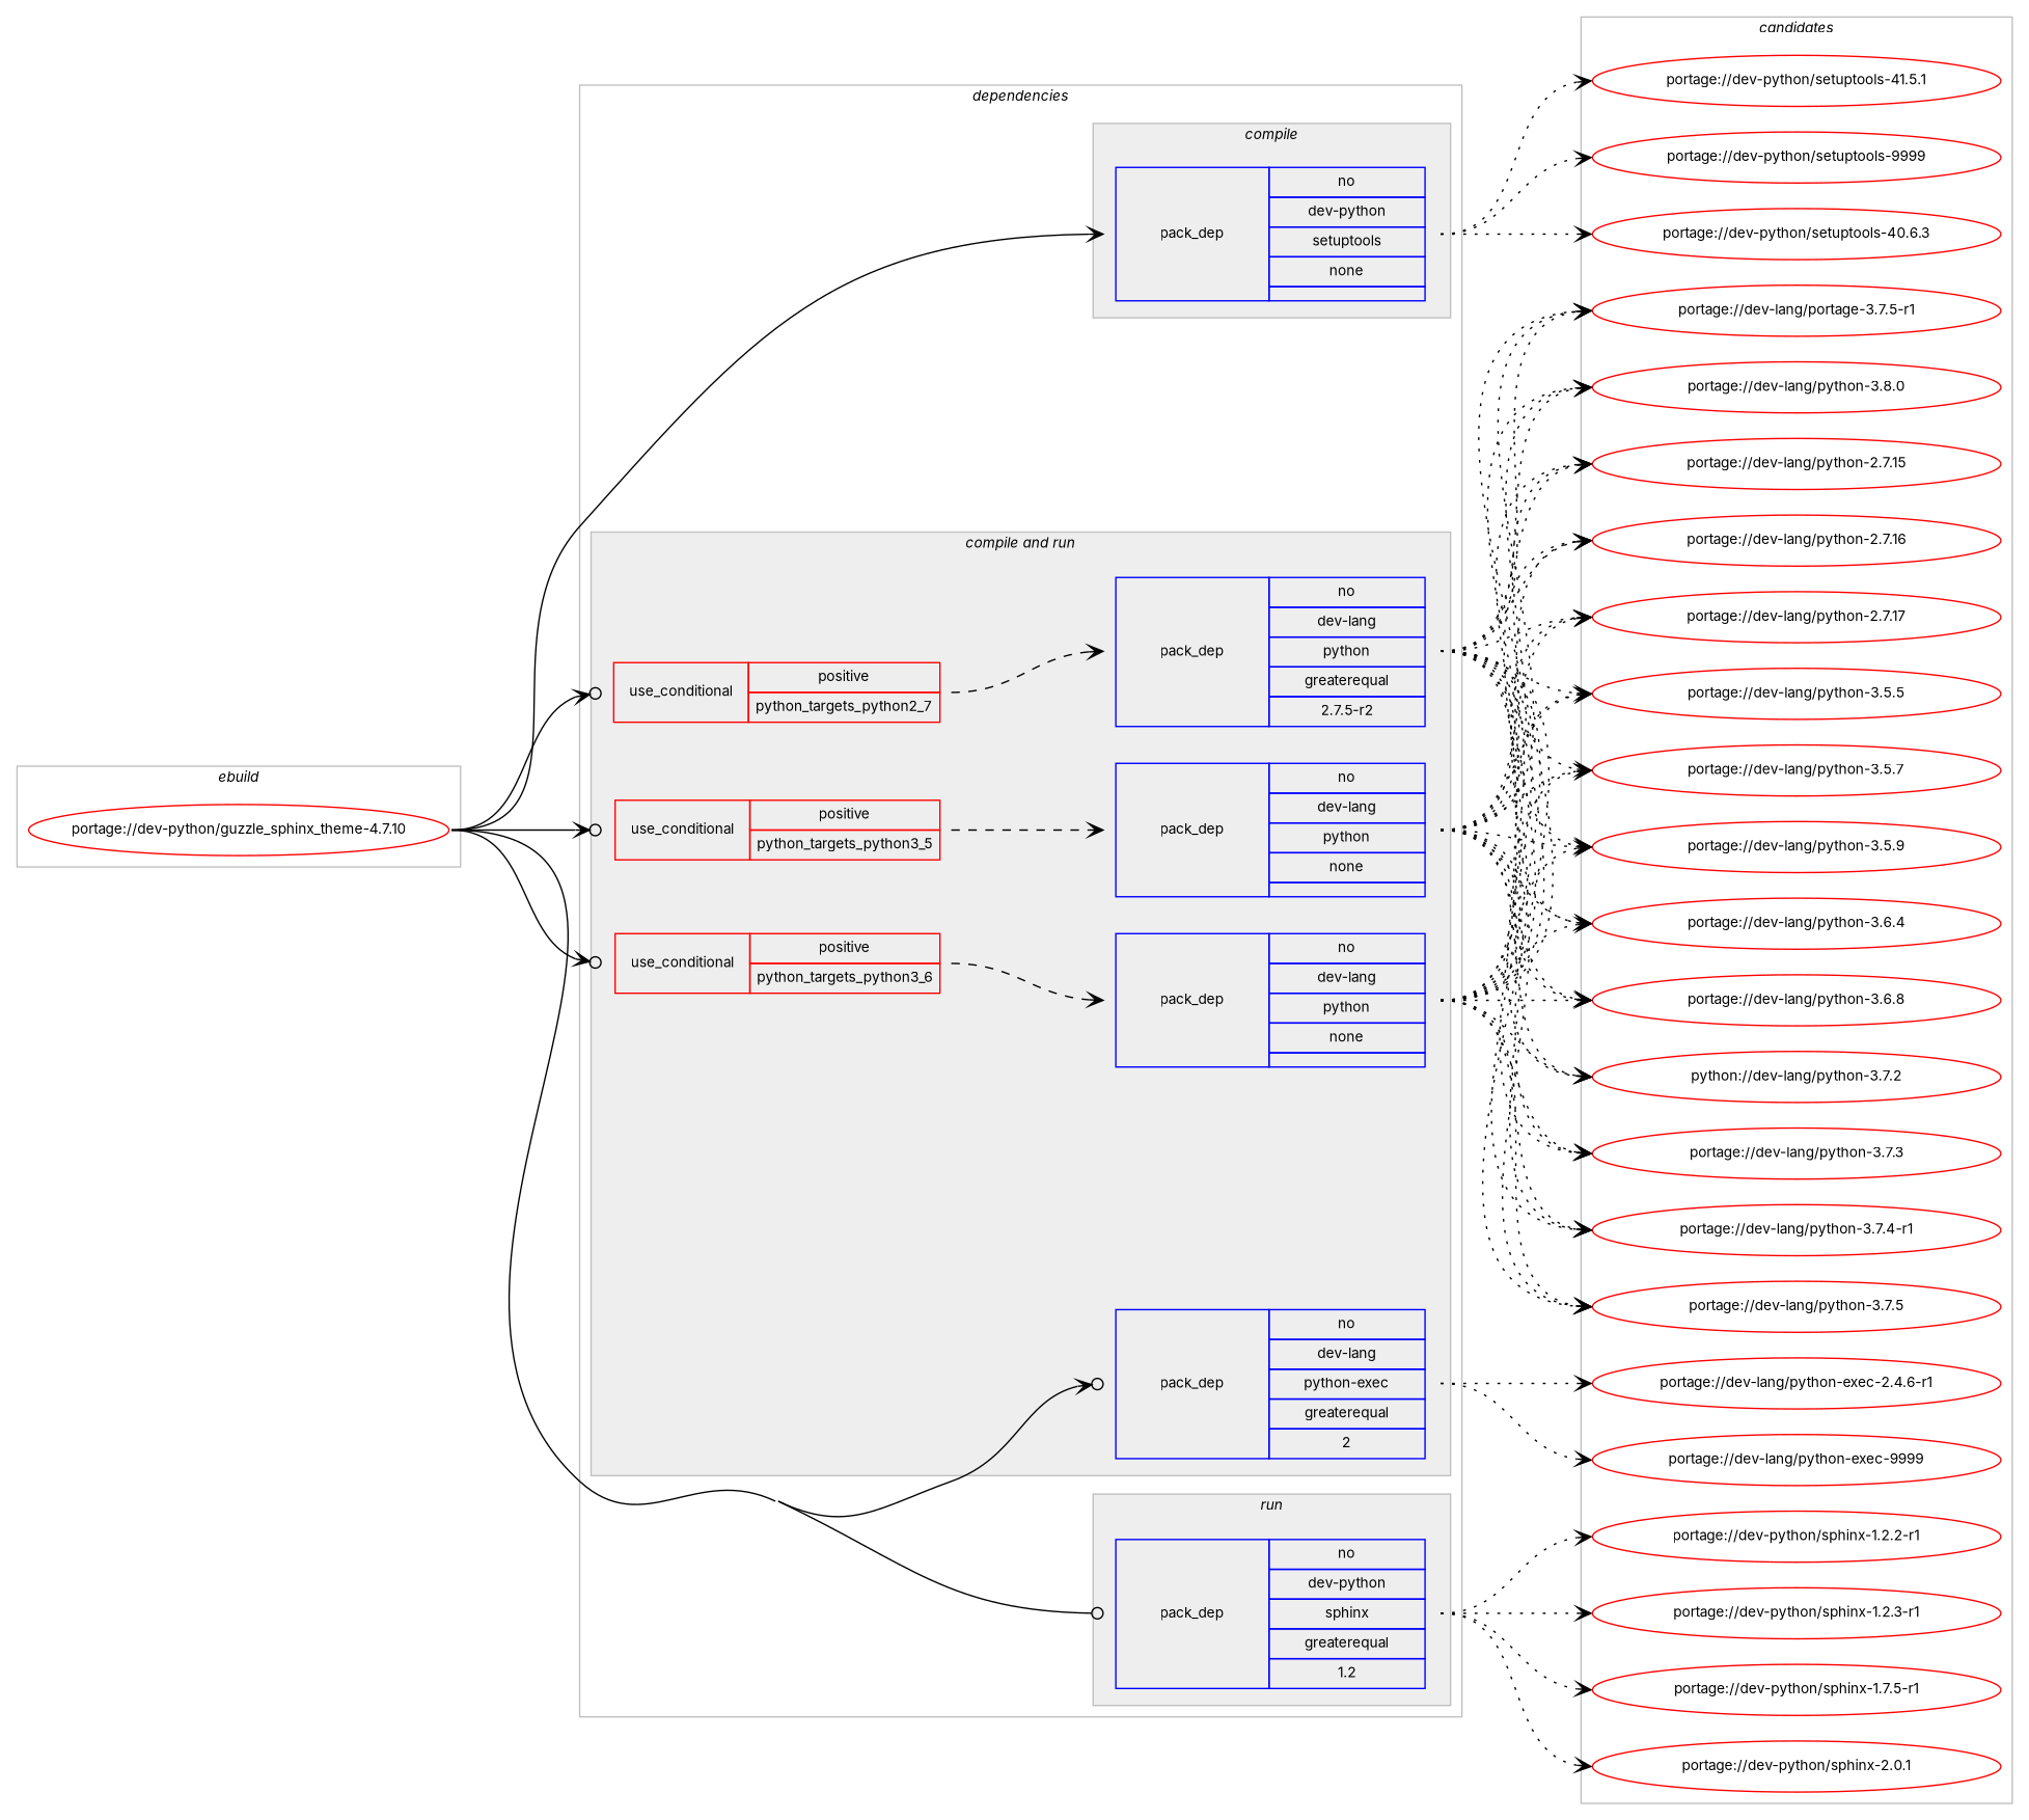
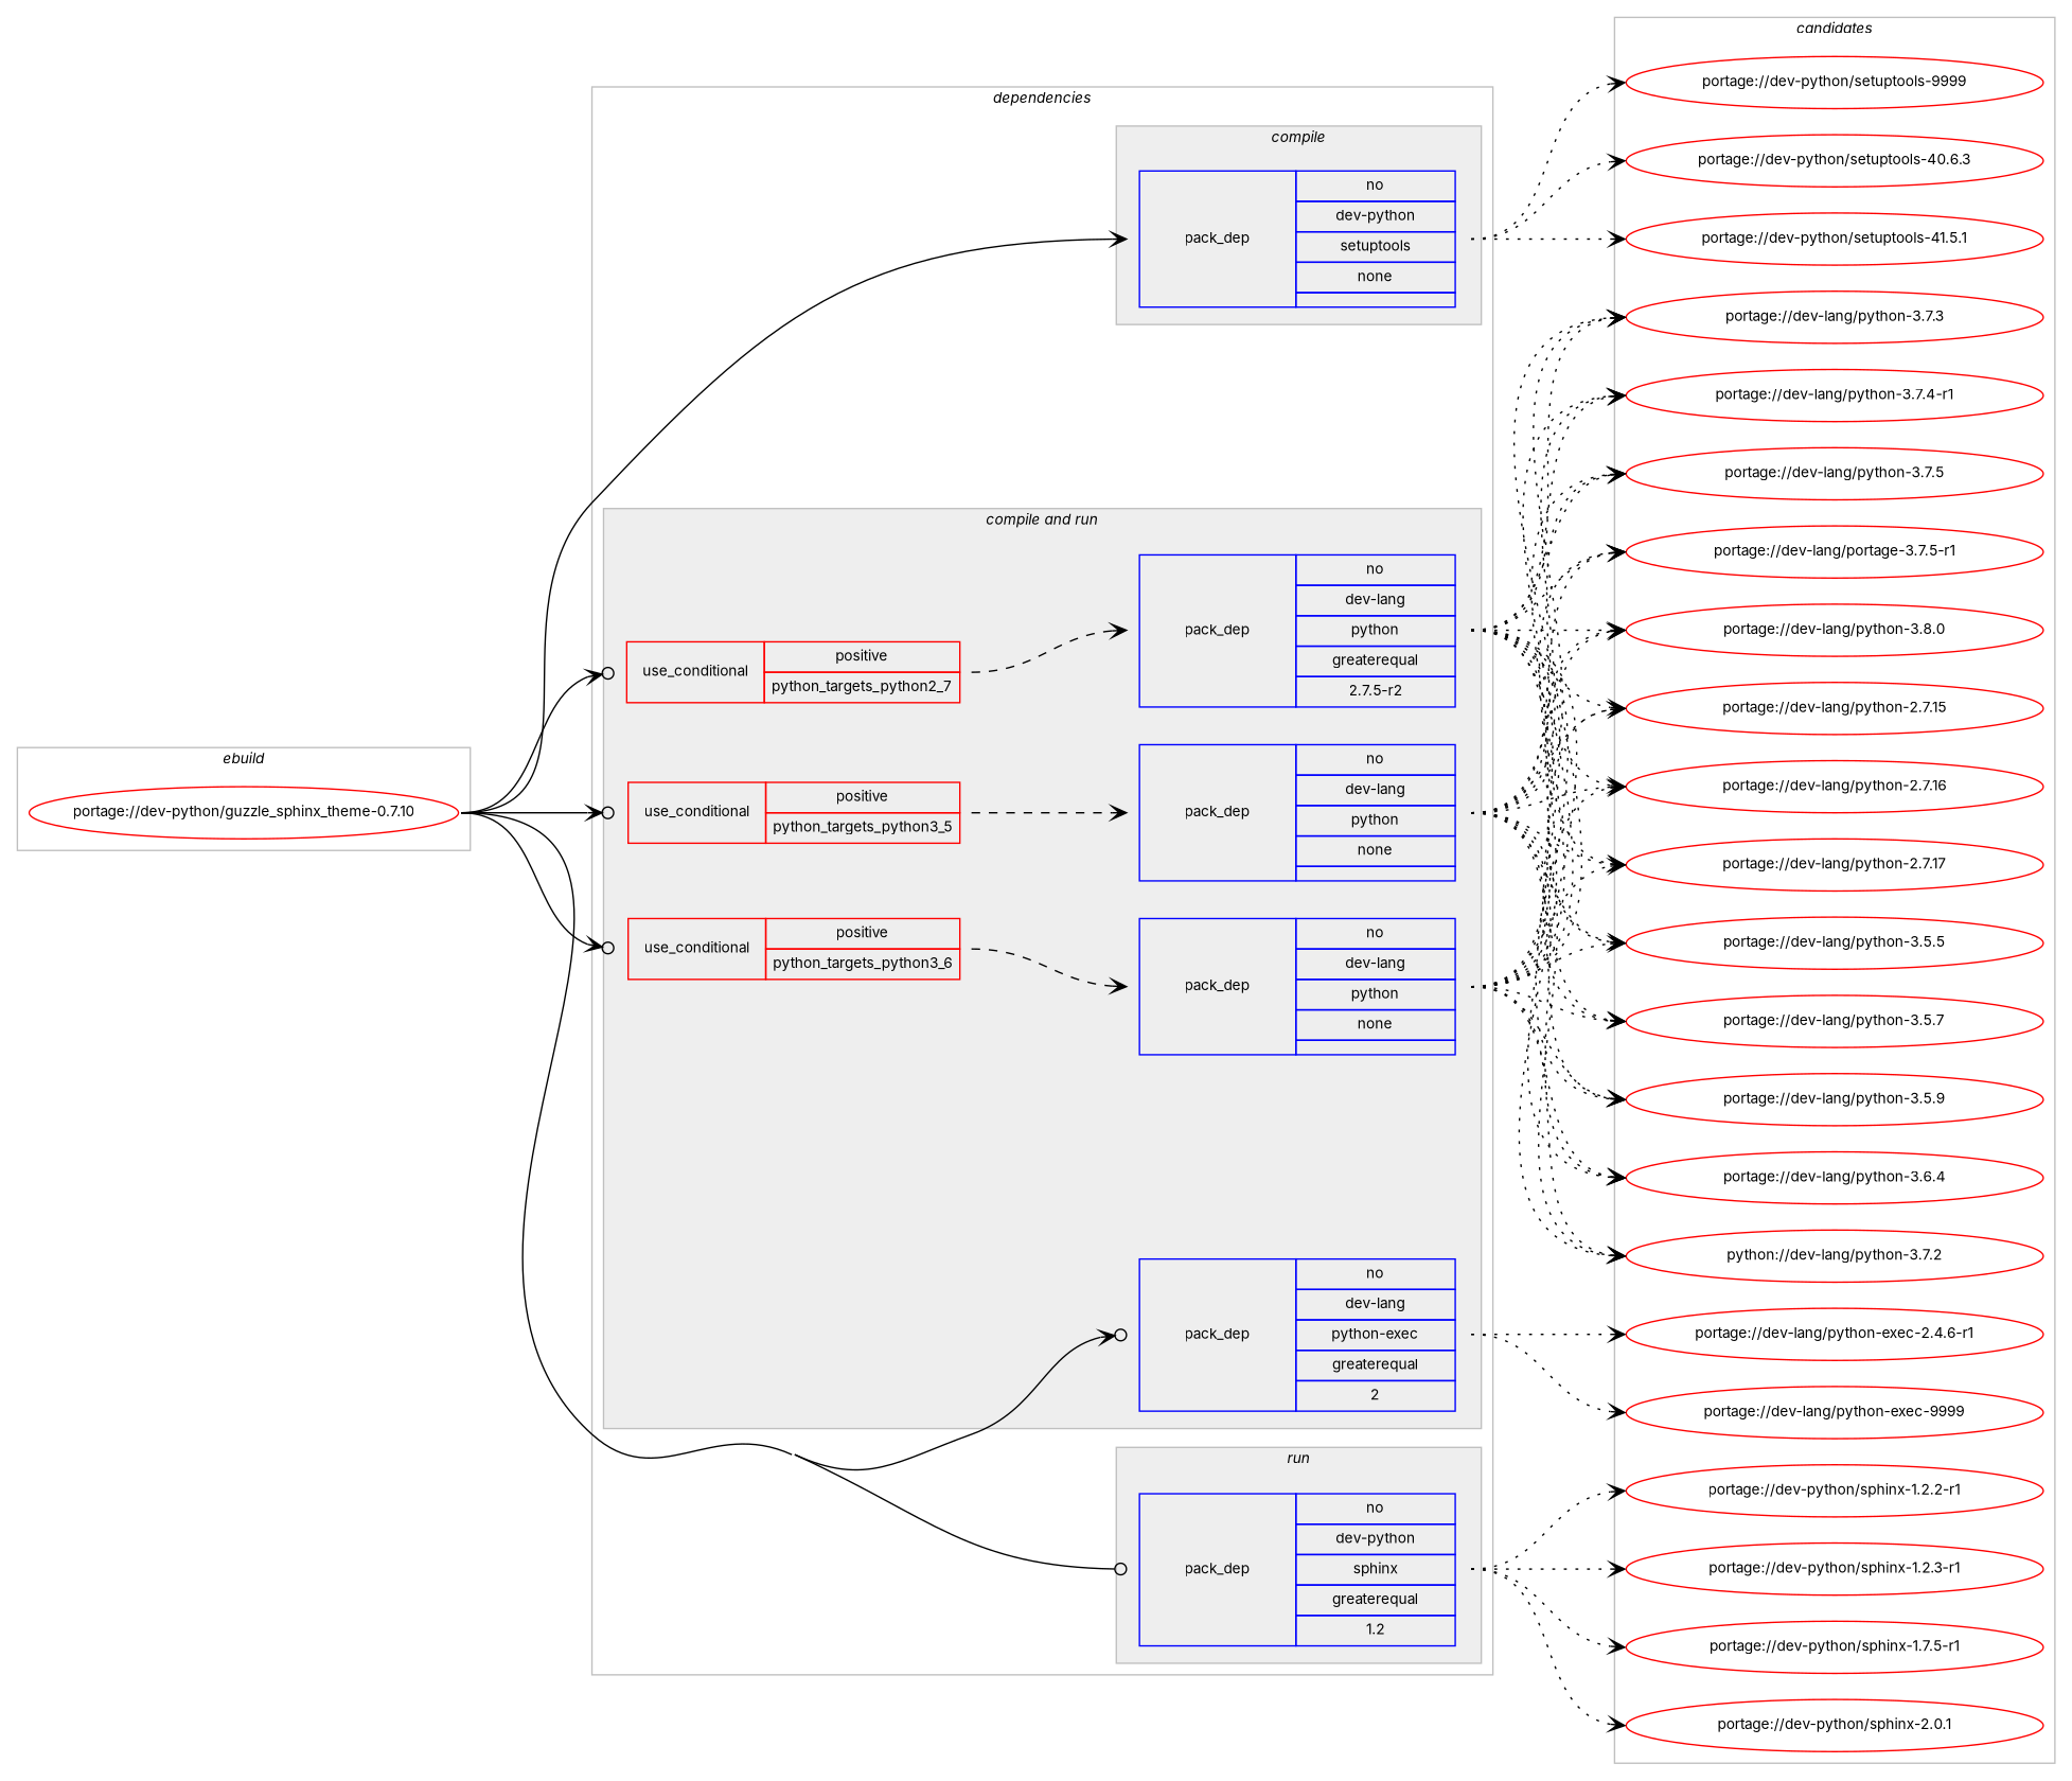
  digraph {
    compound=true
    concentrate=true
    fontname=Inter
    fontsize=10
    newrank=true
    rankdir=LR
    ranksep=1.5
    node [color=red fontname=Inter fontsize=10]
    edge [arrowhead=vee fontname=Inter headport=w style=dotted tailport=e weight=100]
-   n1 [label="portage://dev-python/guzzle_sphinx_theme-4.7.10" width=4]
+   n1 [label="portage://dev-python/guzzle_sphinx_theme-0.7.10" width=4]
    n2 [color=blue label=<<TABLE BORDER="0" CELLBORDER="1" CELLSPACING="0" CELLPADDING="4" WIDTH="220"><TR><TD ROWSPAN="6" CELLPADDING="30">pack_dep</TD></TR><TR><TD WIDTH="110">no</TD></TR><TR><TD>dev-python</TD></TR><TR><TD>setuptools</TD></TR><TR><TD>none</TD></TR><TR><TD></TD></TR></TABLE>> shape=none]
    n3 [color=blue label=<<TABLE BORDER="0" CELLBORDER="1" CELLSPACING="0" CELLPADDING="4" WIDTH="220"><TR><TD ROWSPAN="6" CELLPADDING="30">pack_dep</TD></TR><TR><TD WIDTH="110">no</TD></TR><TR><TD>dev-lang</TD></TR><TR><TD>python</TD></TR><TR><TD>greaterequal</TD></TR><TR><TD>2.7.5-r2</TD></TR></TABLE>> shape=none]
    n4 [label=<<TABLE BORDER="0" CELLBORDER="1" CELLSPACING="0" CELLPADDING="4"><TR><TD ROWSPAN="3" CELLPADDING="10">use_conditional</TD></TR><TR><TD>positive</TD></TR><TR><TD>python_targets_python2_7</TD></TR></TABLE>> shape=none]
    n5 [color=blue label=<<TABLE BORDER="0" CELLBORDER="1" CELLSPACING="0" CELLPADDING="4" WIDTH="220"><TR><TD ROWSPAN="6" CELLPADDING="30">pack_dep</TD></TR><TR><TD WIDTH="110">no</TD></TR><TR><TD>dev-lang</TD></TR><TR><TD>python</TD></TR><TR><TD>none</TD></TR><TR><TD></TD></TR></TABLE>> shape=none]
    n6 [label=<<TABLE BORDER="0" CELLBORDER="1" CELLSPACING="0" CELLPADDING="4"><TR><TD ROWSPAN="3" CELLPADDING="10">use_conditional</TD></TR><TR><TD>positive</TD></TR><TR><TD>python_targets_python3_5</TD></TR></TABLE>> shape=none]
    n7 [color=blue label=<<TABLE BORDER="0" CELLBORDER="1" CELLSPACING="0" CELLPADDING="4" WIDTH="220"><TR><TD ROWSPAN="6" CELLPADDING="30">pack_dep</TD></TR><TR><TD WIDTH="110">no</TD></TR><TR><TD>dev-lang</TD></TR><TR><TD>python</TD></TR><TR><TD>none</TD></TR><TR><TD></TD></TR></TABLE>> shape=none]
    n8 [label=<<TABLE BORDER="0" CELLBORDER="1" CELLSPACING="0" CELLPADDING="4"><TR><TD ROWSPAN="3" CELLPADDING="10">use_conditional</TD></TR><TR><TD>positive</TD></TR><TR><TD>python_targets_python3_6</TD></TR></TABLE>> shape=none]
    n9 [color=blue label=<<TABLE BORDER="0" CELLBORDER="1" CELLSPACING="0" CELLPADDING="4" WIDTH="220"><TR><TD ROWSPAN="6" CELLPADDING="30">pack_dep</TD></TR><TR><TD WIDTH="110">no</TD></TR><TR><TD>dev-lang</TD></TR><TR><TD>python-exec</TD></TR><TR><TD>greaterequal</TD></TR><TR><TD>2</TD></TR></TABLE>> shape=none]
    n10 [color=blue label=<<TABLE BORDER="0" CELLBORDER="1" CELLSPACING="0" CELLPADDING="4" WIDTH="220"><TR><TD ROWSPAN="6" CELLPADDING="30">pack_dep</TD></TR><TR><TD WIDTH="110">no</TD></TR><TR><TD>dev-python</TD></TR><TR><TD>sphinx</TD></TR><TR><TD>greaterequal</TD></TR><TR><TD>1.2</TD></TR></TABLE>> shape=none]
    n11 [label="portage://dev-python/setuptools-40.6.3" width=4]
    n12 [label="portage://dev-python/setuptools-41.5.1" width=4]
    n13 [label="portage://dev-python/setuptools-9999" width=4]
    n14 [label="portage://dev-lang/python-2.7.15" width=4]
    n15 [label="portage://dev-lang/python-2.7.16" width=4]
    n16 [label="portage://dev-lang/python-2.7.17" width=4]
    n17 [label="portage://dev-lang/python-3.5.5" width=4]
    n18 [label="portage://dev-lang/python-3.5.7" width=4]
    n19 [label="portage://dev-lang/python-3.5.9" width=4]
    n20 [label="portage://dev-lang/python-3.6.4" width=4]
-   n21 [label="portage://dev-lang/python-3.6.8" width=4]
    n22 [label="python://dev-lang/python-3.7.2" width=4]
    n23 [label="portage://dev-lang/python-3.7.3" width=4]
    n24 [label="portage://dev-lang/python-3.7.4-r1" width=4]
    n25 [label="portage://dev-lang/python-3.7.5" width=4]
    n26 [label="portage://dev-lang/portage-3.7.5-r1" width=4]
    n27 [label="portage://dev-lang/python-3.8.0" width=4]
    n28 [label="portage://dev-lang/python-exec-2.4.6-r1" width=4]
    n29 [label="portage://dev-lang/python-exec-9999" width=4]
    n30 [label="portage://dev-python/sphinx-1.2.2-r1" width=4]
    n31 [label="portage://dev-python/sphinx-1.2.3-r1" width=4]
    n32 [label="portage://dev-python/sphinx-1.7.5-r1" width=4]
    n33 [label="portage://dev-python/sphinx-2.0.1" width=4]
    subgraph cluster_1 {
      color=gray
      label=<<i>ebuild</i>>
      rank=same
      n1
    }
    subgraph cluster_2 {
      color=gray
      label=<<i>dependencies</i>>
      subgraph cluster_3 {
        color=gray
        fillcolor="#eeeeee"
        label=<<i>compile</i>>
        style=filled
        subgraph sub_4 {
          color=gray
          fillcolor="#eeeeee"
          label=<<i>compile</i>>
          style=filled
          n2
        }
      }
      subgraph cluster_5 {
        color=gray
        fillcolor="#eeeeee"
        label=<<i>compile and run</i>>
        style=filled
        subgraph sub_6 {
          color=gray
          fillcolor="#eeeeee"
          label=<<i>compile and run</i>>
          style=filled
          n4
          subgraph sub_7 {
            color=gray
            fillcolor="#eeeeee"
            label=<<i>compile and run</i>>
            style=filled
            n3
          }
        }
        subgraph sub_8 {
          color=gray
          fillcolor="#eeeeee"
          label=<<i>compile and run</i>>
          style=filled
          n6
          subgraph sub_9 {
            color=gray
            fillcolor="#eeeeee"
            label=<<i>compile and run</i>>
            style=filled
            n5
          }
        }
        subgraph sub_10 {
          color=gray
          fillcolor="#eeeeee"
          label=<<i>compile and run</i>>
          style=filled
          n8
          subgraph sub_11 {
            color=gray
            fillcolor="#eeeeee"
            label=<<i>compile and run</i>>
            style=filled
            n7
          }
        }
        subgraph sub_12 {
          color=gray
          fillcolor="#eeeeee"
          label=<<i>compile and run</i>>
          style=filled
          n9
        }
      }
      subgraph cluster_13 {
        color=gray
        fillcolor="#eeeeee"
        label=<<i>run</i>>
        style=filled
        subgraph sub_14 {
          color=gray
          fillcolor="#eeeeee"
          label=<<i>run</i>>
          style=filled
          n10
        }
      }
    }
    subgraph cluster_15 {
      color=gray
      label=<<i>candidates</i>>
      rank=same
      subgraph sub_16 {
        color=black
        label=<<i>candidates</i>>
        nodesep=1
        rank=same
        n11
        n12
        n13
      }
      subgraph sub_17 {
        color=black
        label=<<i>candidates</i>>
        nodesep=1
        rank=same
        n14
        n15
        n16
        n17
        n18
        n19
        n20
-       n21
        n22
        n23
        n24
        n25
        n26
        n27
      }
      subgraph sub_18 {
        color=black
        label=<<i>candidates</i>>
        nodesep=1
        rank=same
        n14
        n15
        n16
        n17
        n18
        n19
        n20
-       n21
        n22
        n23
        n24
        n25
        n26
        n27
      }
      subgraph sub_19 {
        color=black
        label=<<i>candidates</i>>
        nodesep=1
        rank=same
        n14
        n15
        n16
        n17
        n18
        n19
        n20
-       n21
        n22
        n23
        n24
        n25
        n26
        n27
      }
      subgraph sub_20 {
        color=black
        label=<<i>candidates</i>>
        nodesep=1
        rank=same
        n28
        n29
      }
      subgraph sub_21 {
        color=black
        label=<<i>candidates</i>>
        nodesep=1
        rank=same
        n30
        n31
        n32
        n33
      }
    }
    n1 -> n2 [style=solid weight=20]
    n1 -> n4 [arrowhead=odotvee style=solid weight=20]
    n1 -> n6 [arrowhead=odotvee style=solid weight=20]
    n1 -> n8 [arrowhead=odotvee style=solid weight=20]
    n1 -> n9 [arrowhead=odotvee style=solid weight=20]
    n1 -> n10 [arrowhead=odot style=solid weight=20]
    n2 -> n11
    n2 -> n12
    n2 -> n13
    n3 -> n14
    n3 -> n15
    n3 -> n16
    n3 -> n17
    n3 -> n18
    n3 -> n19
    n3 -> n20
-   n3 -> n21
    n3 -> n22
    n3 -> n23
    n3 -> n24
    n3 -> n25
    n3 -> n26
    n3 -> n27
    n4 -> n3 [style=dashed weight=20]
    n5 -> n14
    n5 -> n15
    n5 -> n16
    n5 -> n17
    n5 -> n18
    n5 -> n19
    n5 -> n20
-   n5 -> n21
    n5 -> n22
    n5 -> n23
    n5 -> n24
    n5 -> n25
    n5 -> n26
    n5 -> n27
    n6 -> n5 [style=dashed weight=20]
    n7 -> n14
    n7 -> n15
    n7 -> n16
    n7 -> n17
    n7 -> n18
    n7 -> n19
    n7 -> n20
-   n7 -> n21
    n7 -> n22
    n7 -> n23
    n7 -> n24
    n7 -> n25
    n7 -> n26
    n7 -> n27
    n8 -> n7 [style=dashed weight=20]
    n9 -> n28
    n9 -> n29
    n10 -> n30
    n10 -> n31
    n10 -> n32
    n10 -> n33
  }
